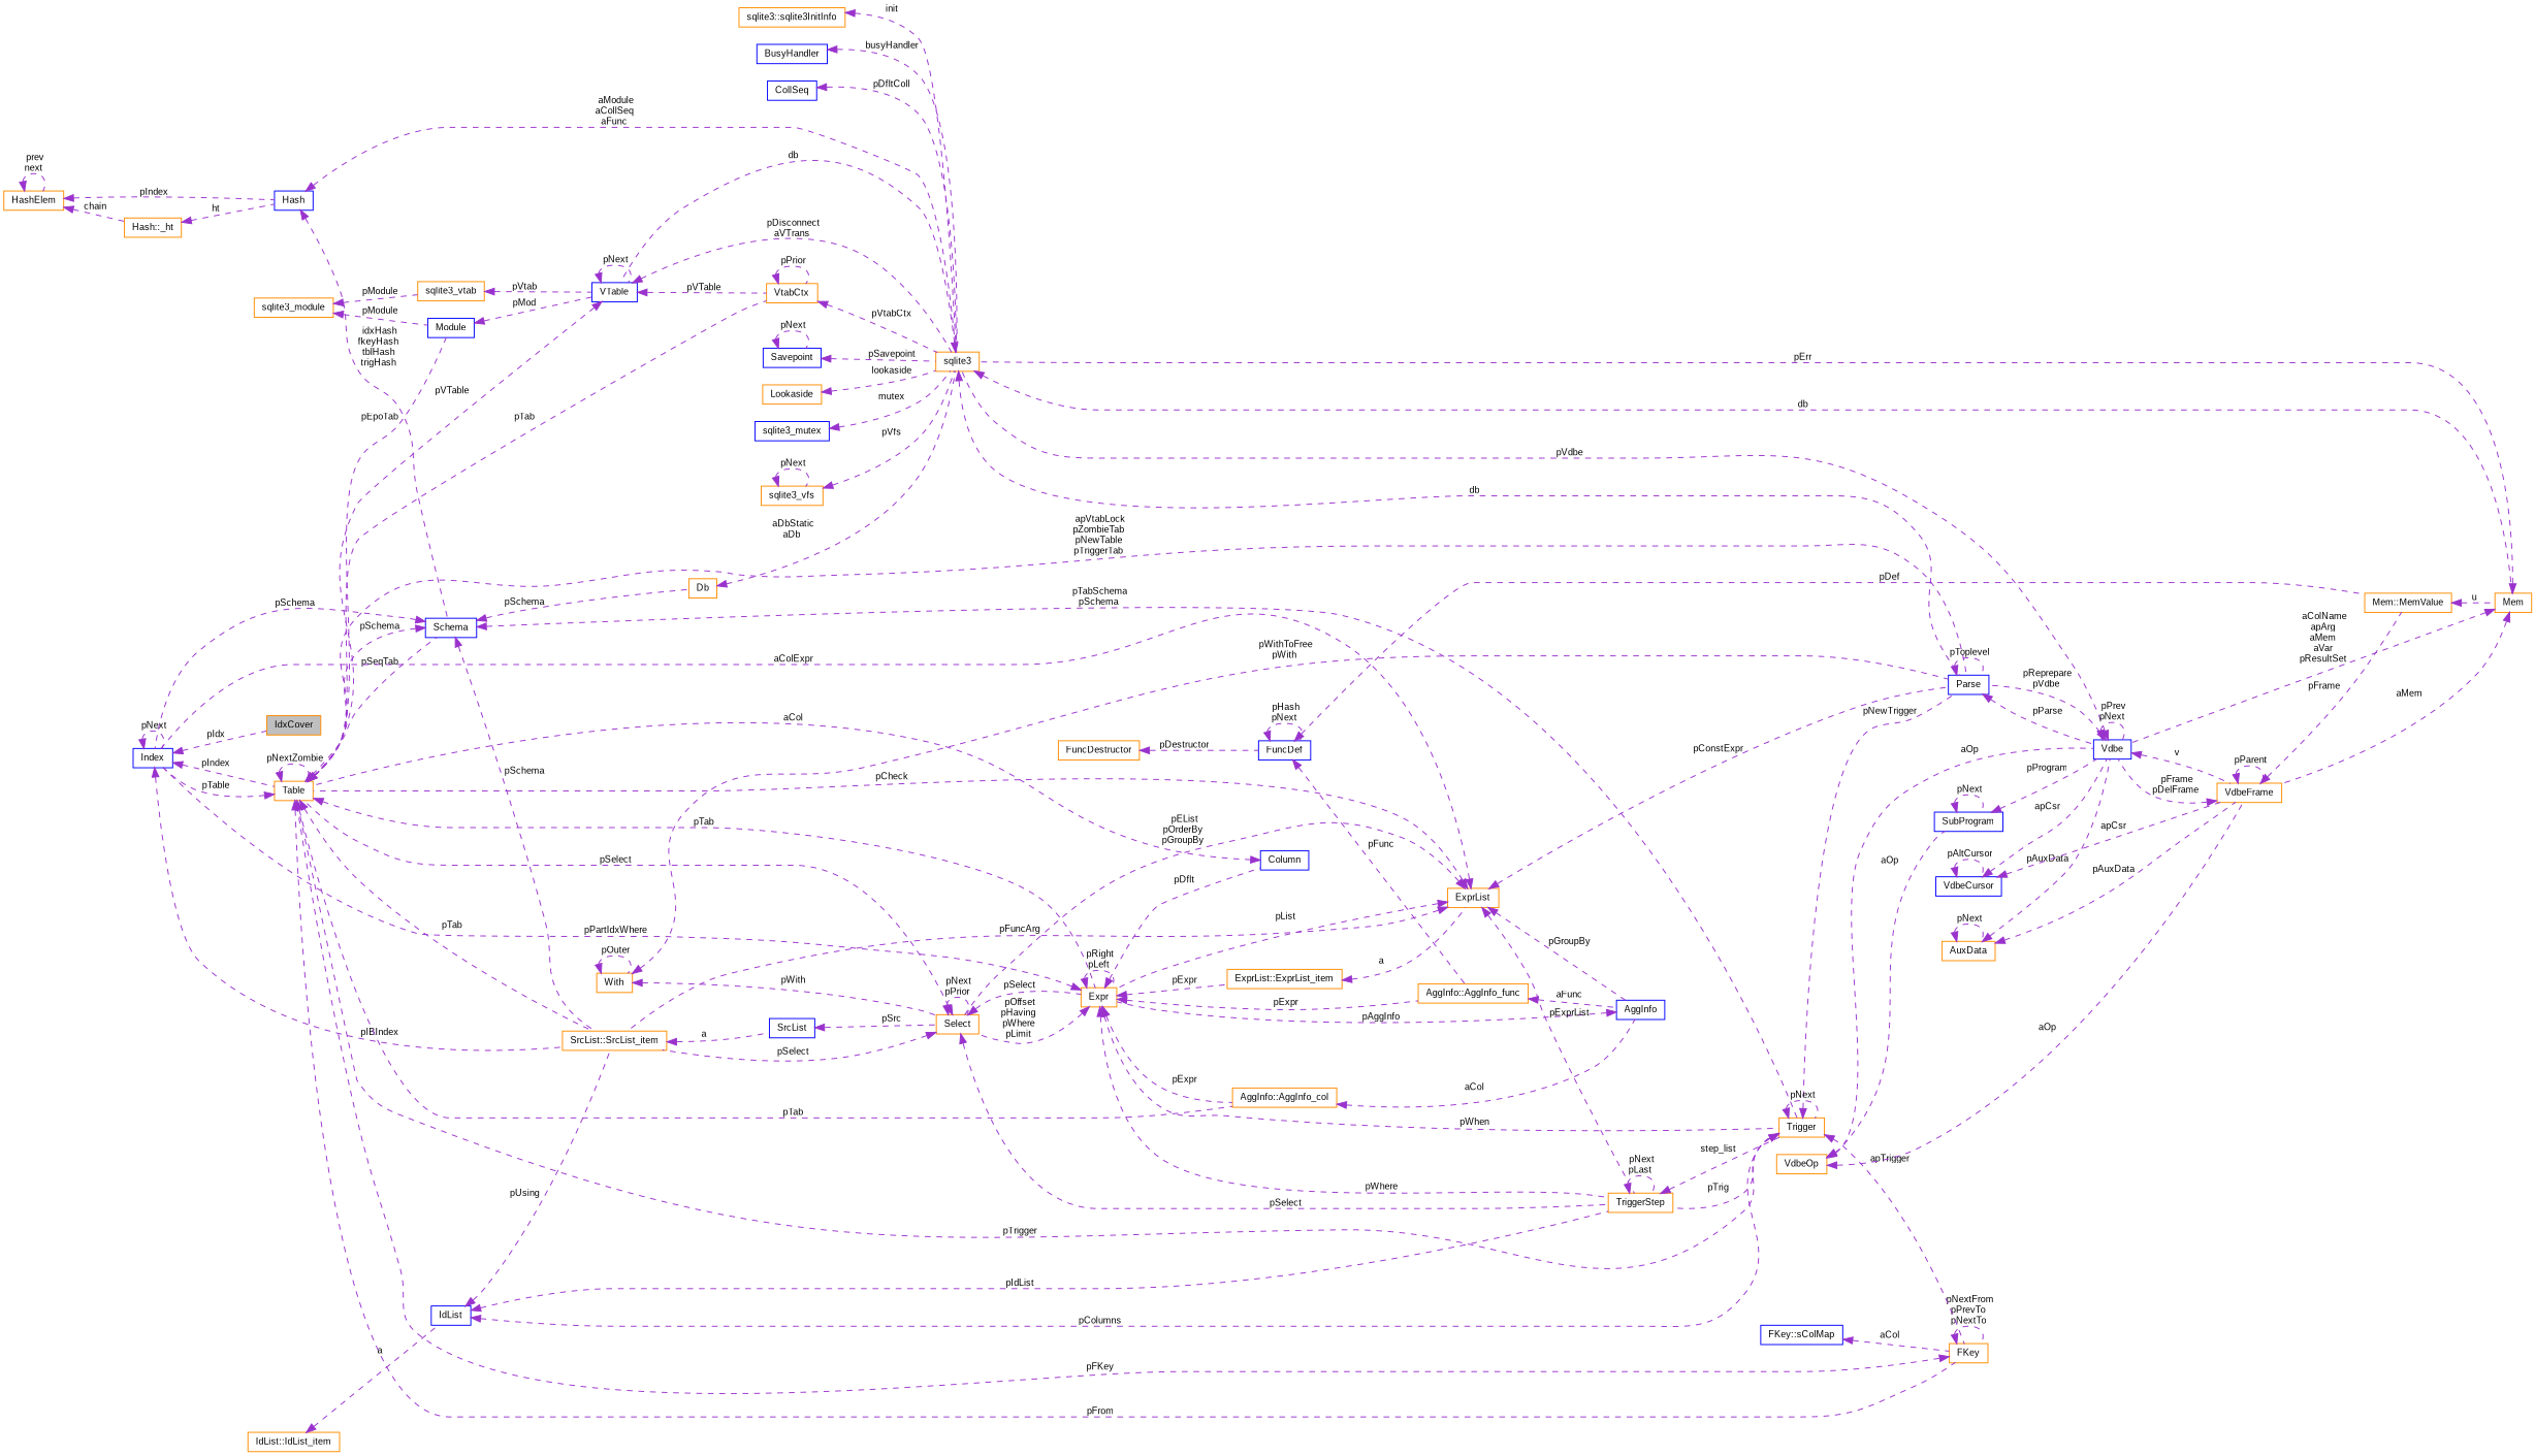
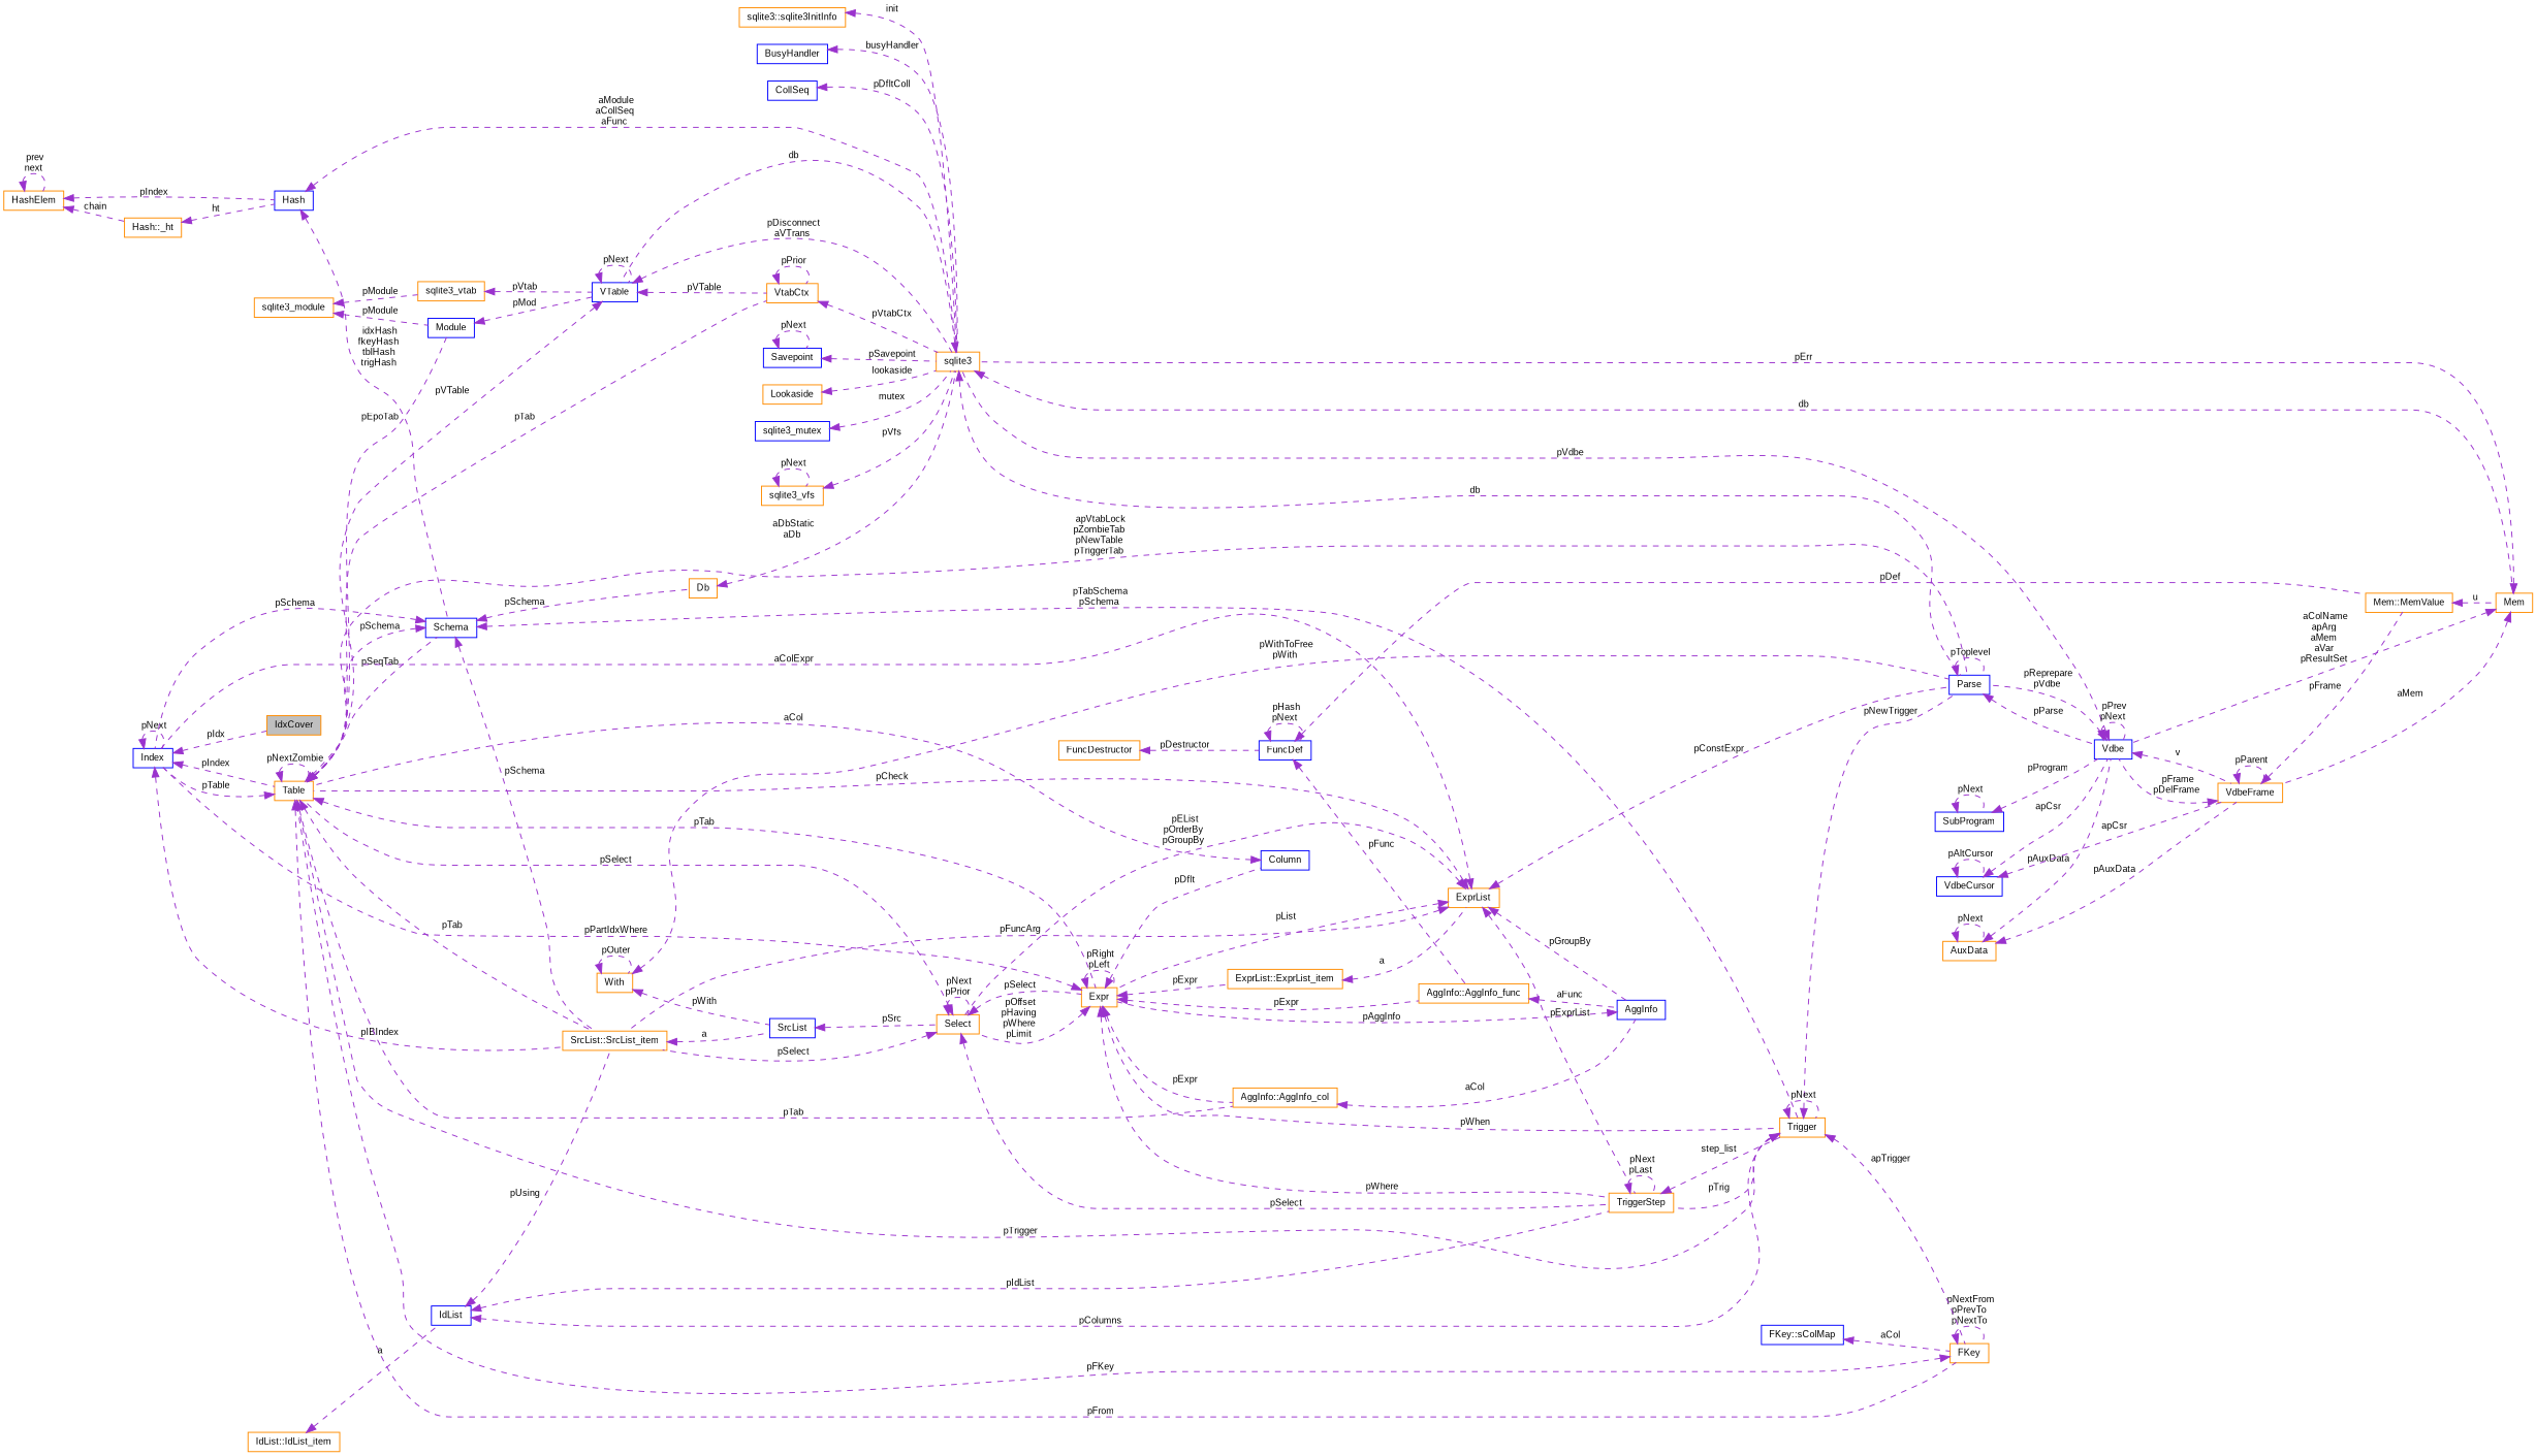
  digraph {
    fontname="Liberation Sans"
    rankdir=LR
    node [color=darkorange fillcolor=white fontname="Liberation Sans" fontsize=10 shape=record style=filled]
    edge [color=darkorchid3 dir=back fontname="Liberation Sans" fontsize=10 labelfontname=Helvetica labelfontsize=10 style=dashed]
    n1 [fillcolor=grey75 fontcolor=black height=0.2 label=IdxCover width=0.4]
    n2 [color=blue height=0.2 label=Index width=0.4]
    n3 [height=0.2 label=Table width=0.4]
    n4 [height=0.2 label="SrcList::SrcList_item" width=0.4]
    n5 [color=blue height=0.2 label=Schema width=0.4]
    n6 [height=0.2 label=Expr width=0.4]
    n7 [height=0.2 label="AggInfo::AggInfo_col" width=0.4]
    n8 [height=0.2 label=FKey width=0.4]
    n9 [color=blue height=0.2 label=Parse width=0.4]
    n10 [height=0.2 label=VtabCtx width=0.4]
    n11 [color=blue height=0.2 label=Module width=0.4]
    n12 [color=blue height=0.2 label=SrcList width=0.4]
    n13 [height=0.2 label=Trigger width=0.4]
    n14 [height=0.2 label=Db width=0.4]
    n15 [height=0.2 label=TriggerStep width=0.4]
    n16 [height=0.2 label=sqlite3 width=0.4]
    n17 [color=blue height=0.2 label=Column width=0.4]
    n18 [height=0.2 label="AggInfo::AggInfo_func" width=0.4]
    n19 [height=0.2 label="ExprList::ExprList_item" width=0.4]
    n20 [height=0.2 label=Select width=0.4]
    n21 [color=blue height=0.2 label=AggInfo width=0.4]
    n22 [color=blue height=0.2 label=Vdbe width=0.4]
    n23 [color=blue height=0.2 label=VTable width=0.4]
    n24 [height=0.2 label=ExprList width=0.4]
    n25 [color=blue height=0.2 label=FuncDef width=0.4]
    n26 [height=0.2 label="Mem::MemValue" width=0.4]
    n27 [height=0.2 label=Mem width=0.4]
    n28 [height=0.2 label=FuncDestructor width=0.4]
    n29 [height=0.2 label=With width=0.4]
    n30 [color=blue height=0.2 label=IdList width=0.4]
    n31 [height=0.2 label="IdList::IdList_item" width=0.4]
    n32 [color=blue height=0.2 label="FKey::sColMap" width=0.4]
    n33 [height=0.2 label=VdbeFrame width=0.4]
    n34 [height=0.2 label=AuxData width=0.4]
    n35 [color=blue height=0.2 label=SubProgram width=0.4]
-   n36 [height=0.2 label=VdbeOp width=0.4]
    n37 [color=blue height=0.2 label=VdbeCursor width=0.4]
    n38 [color=blue height=0.2 label=Savepoint width=0.4]
    n39 [height=0.2 label=Lookaside width=0.4]
    n40 [color=blue height=0.2 label=sqlite3_mutex width=0.4]
    n41 [height=0.2 label=sqlite3_vfs width=0.4]
    n42 [height=0.2 label="sqlite3::sqlite3InitInfo" width=0.4]
    n43 [color=blue height=0.2 label=BusyHandler width=0.4]
    n44 [color=blue height=0.2 label=CollSeq width=0.4]
    n45 [color=blue height=0.2 label=Hash width=0.4]
    n46 [height=0.2 label="Hash::_ht" width=0.4]
    n47 [height=0.2 label=HashElem width=0.4]
    n48 [height=0.2 label=sqlite3_module width=0.4]
    n49 [height=0.2 label=sqlite3_vtab width=0.4]
    n2 -> n1 [label=" pIdx"]
    n2 -> n2 [label=" pNext"]
    n2 -> n3 [label=" pIndex"]
    n2 -> n4 [label=" pIBIndex"]
    n3 -> n2 [label=" pTable"]
    n3 -> n3 [label=" pNextZombie"]
    n3 -> n4 [label=" pTab"]
    n3 -> n5 [label=" pSeqTab"]
    n3 -> n6 [label=" pTab"]
    n3 -> n7 [label=" pTab"]
    n3 -> n8 [label=" pFrom"]
    n3 -> n9 [label=" apVtabLock\npZombieTab\npNewTable\npTriggerTab"]
    n3 -> n10 [label=" pTab"]
    n3 -> n11 [label=" pEpoTab"]
    n4 -> n12 [label=" a"]
    n5 -> n2 [label=" pSchema"]
    n5 -> n3 [label=" pSchema"]
    n5 -> n4 [label=" pSchema"]
    n5 -> n13 [label=" pTabSchema\npSchema"]
    n5 -> n14 [label=" pSchema"]
    n6 -> n2 [label=" pPartIdxWhere"]
    n6 -> n6 [label=" pRight\npLeft"]
    n6 -> n7 [label=" pExpr"]
    n6 -> n13 [label=" pWhen"]
    n6 -> n15 [label=" pWhere"]
    n6 -> n17 [label=" pDflt"]
    n6 -> n18 [label=" pExpr"]
    n6 -> n19 [label=" pExpr"]
    n6 -> n20 [label=" pOffset\npHaving\npWhere\npLimit"]
    n7 -> n21 [label=" aCol"]
    n8 -> n3 [label=" pFKey"]
    n8 -> n8 [label=" pNextFrom\npPrevTo\npNextTo"]
    n9 -> n9 [label=" pToplevel"]
    n9 -> n22 [label=" pParse"]
    n10 -> n10 [label=" pPrior"]
    n10 -> n16 [label=" pVtabCtx"]
    n11 -> n23 [label=" pMod"]
    n12 -> n20 [label=" pSrc"]
    n13 -> n3 [label=" pTrigger"]
    n13 -> n8 [label=" apTrigger"]
    n13 -> n9 [label=" pNewTrigger"]
    n13 -> n13 [label=" pNext"]
    n13 -> n15 [label=" pTrig"]
    n14 -> n16 [label=" aDbStatic\naDb"]
    n15 -> n13 [label=" step_list"]
    n15 -> n15 [label=" pNext\npLast"]
    n16 -> n9 [label=" db"]
    n16 -> n23 [label=" db"]
    n16 -> n27 [label=" db"]
    n17 -> n3 [label=" aCol"]
    n18 -> n21 [label=" aFunc"]
    n19 -> n24 [label=" a"]
    n20 -> n3 [label=" pSelect"]
    n20 -> n4 [label=" pSelect"]
    n20 -> n6 [label=" pSelect"]
    n20 -> n15 [label=" pSelect"]
    n20 -> n20 [label=" pNext\npPrior"]
    n21 -> n6 [label=" pAggInfo"]
    n22 -> n9 [label=" pReprepare\npVdbe"]
    n22 -> n16 [label=" pVdbe"]
    n22 -> n22 [label=" pPrev\npNext"]
    n22 -> n33 [label=" v"]
    n23 -> n3 [label=" pVTable"]
    n23 -> n10 [label=" pVTable"]
    n23 -> n16 [label=" pDisconnect\naVTrans"]
    n23 -> n23 [label=" pNext"]
    n24 -> n2 [label=" aColExpr"]
    n24 -> n3 [label=" pCheck"]
    n24 -> n4 [label=" pFuncArg"]
    n24 -> n6 [label=" pList"]
    n24 -> n9 [label=" pConstExpr"]
    n24 -> n15 [label=" pExprList"]
    n24 -> n20 [label=" pEList\npOrderBy\npGroupBy"]
    n24 -> n21 [label=" pGroupBy"]
    n25 -> n18 [label=" pFunc"]
    n25 -> n25 [label=" pHash\npNext"]
    n25 -> n26 [label=" pDef"]
    n26 -> n27 [label=" u"]
    n27 -> n16 [label=" pErr"]
    n27 -> n22 [label=" aColName\napArg\naMem\naVar\npResultSet"]
    n27 -> n33 [label=" aMem"]
    n28 -> n25 [label=" pDestructor"]
    n29 -> n9 [label=" pWithToFree\npWith"]
-   n29 -> n20 [label=" pWith"]
+   n29 -> n12 [label=" pWith"]
    n29 -> n29 [label=" pOuter"]
    n30 -> n4 [label=" pUsing"]
    n30 -> n13 [label=" pColumns"]
    n30 -> n15 [label=" pIdList"]
    n31 -> n30 [label=" a"]
    n32 -> n8 [label=" aCol"]
    n33 -> n22 [label=" pFrame\npDelFrame"]
    n33 -> n26 [label=" pFrame"]
    n33 -> n33 [label=" pParent"]
    n34 -> n22 [label=" pAuxData"]
    n34 -> n33 [label=" pAuxData"]
    n34 -> n34 [label=" pNext"]
    n35 -> n22 [label=" pProgram"]
    n35 -> n35 [label=" pNext"]
-   n36 -> n22 [label=" aOp"]
-   n36 -> n33 [label=" aOp"]
-   n36 -> n35 [label=" aOp"]
    n37 -> n22 [label=" apCsr"]
    n37 -> n33 [label=" apCsr"]
    n37 -> n37 [label=" pAltCursor"]
    n38 -> n16 [label=" pSavepoint"]
    n38 -> n38 [label=" pNext"]
    n39 -> n16 [label=" lookaside"]
    n40 -> n16 [label=" mutex"]
    n41 -> n16 [label=" pVfs"]
    n41 -> n41 [label=" pNext"]
    n42 -> n16 [label=" init"]
    n43 -> n16 [label=" busyHandler"]
    n44 -> n16 [label=" pDfltColl"]
    n45 -> n5 [label=" idxHash\nfkeyHash\ntblHash\ntrigHash"]
    n45 -> n16 [label=" aModule\naCollSeq\naFunc"]
    n46 -> n45 [label=" ht"]
    n47 -> n45 [label=" pIndex"]
    n47 -> n46 [label=" chain"]
    n47 -> n47 [label=" prev\nnext"]
    n48 -> n11 [label=" pModule"]
    n48 -> n49 [label=" pModule"]
    n49 -> n23 [label=" pVtab"]
  }
